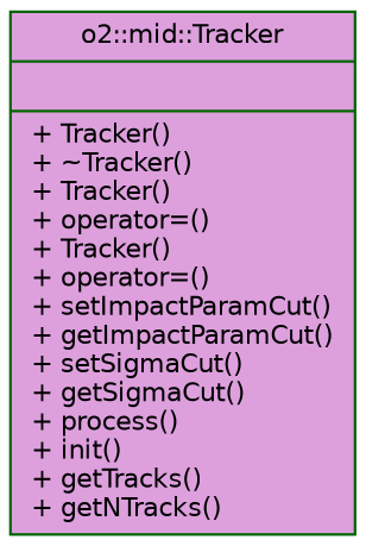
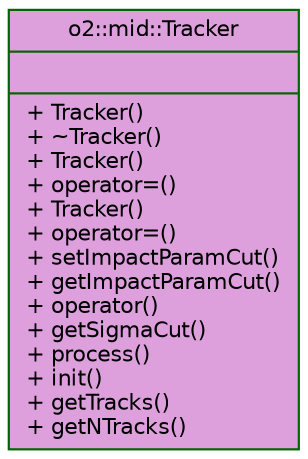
  digraph {
-   n1 [color=darkgreen fillcolor=plum fontcolor=black fontname=Helvetica fontsize=10 height=0.2 label="{o2::mid::Tracker\n||+ Tracker()\l+ ~Tracker()\l+ Tracker()\l+ operator=()\l+ Tracker()\l+ operator=()\l+ setImpactParamCut()\l+ getImpactParamCut()\l+ setSigmaCut()\l+ getSigmaCut()\l+ process()\l+ init()\l+ getTracks()\l+ getNTracks()\l}" shape=record style=filled width=0.4]
+   n1 [color=darkgreen fillcolor=plum fontcolor=black fontname=Helvetica fontsize=10 height=0.2 label="{o2::mid::Tracker\n||+ Tracker()\l+ ~Tracker()\l+ Tracker()\l+ operator=()\l+ Tracker()\l+ operator=()\l+ setImpactParamCut()\l+ getImpactParamCut()\l+ operator()\l+ getSigmaCut()\l+ process()\l+ init()\l+ getTracks()\l+ getNTracks()\l}" shape=record style=filled width=0.4]
  }
